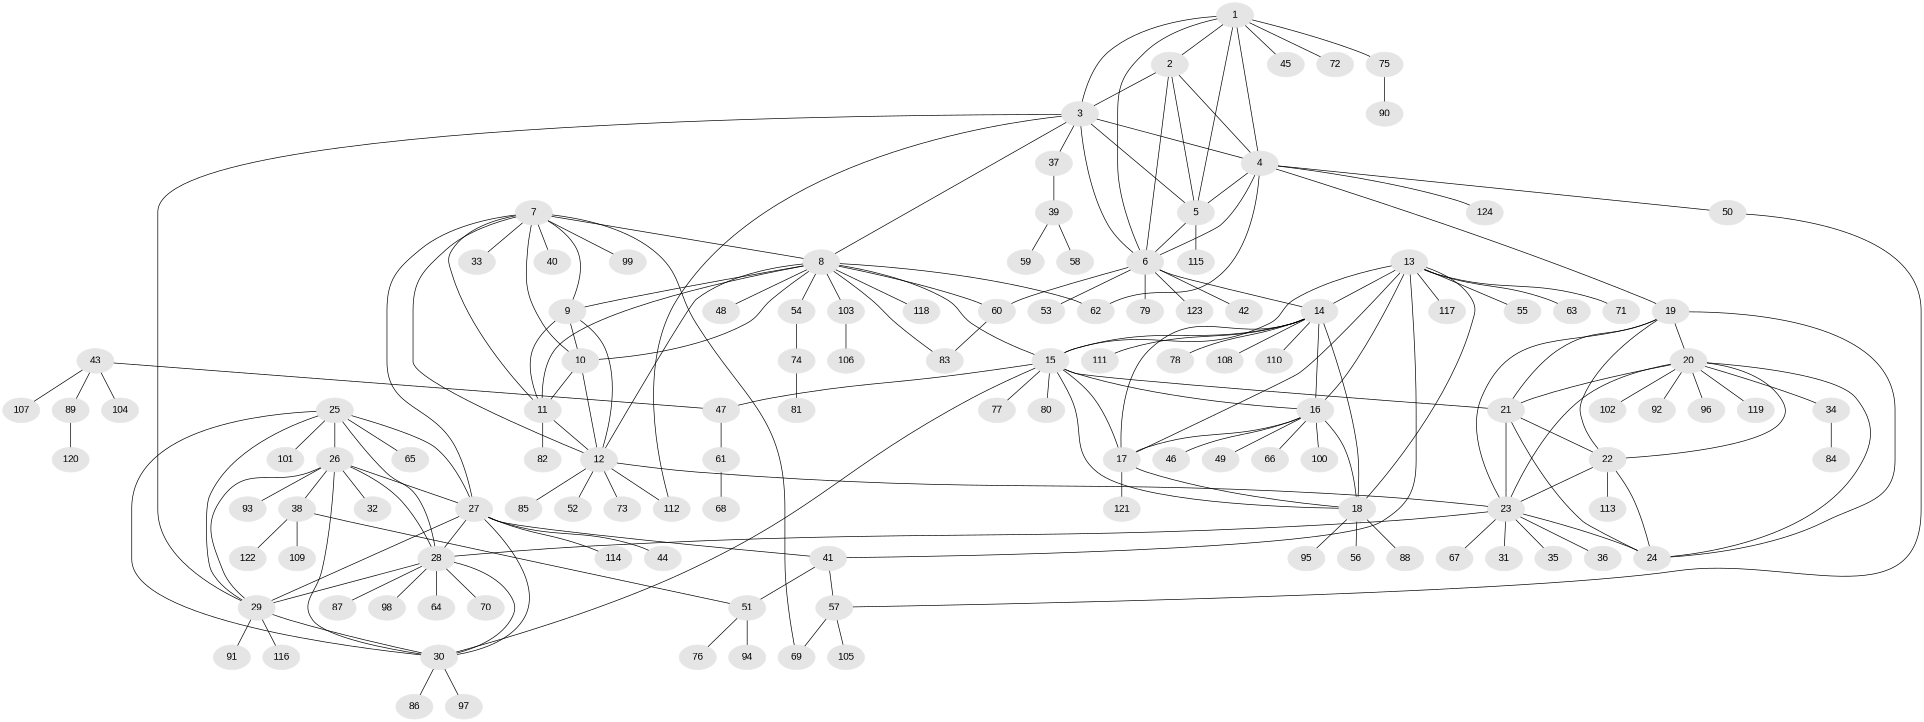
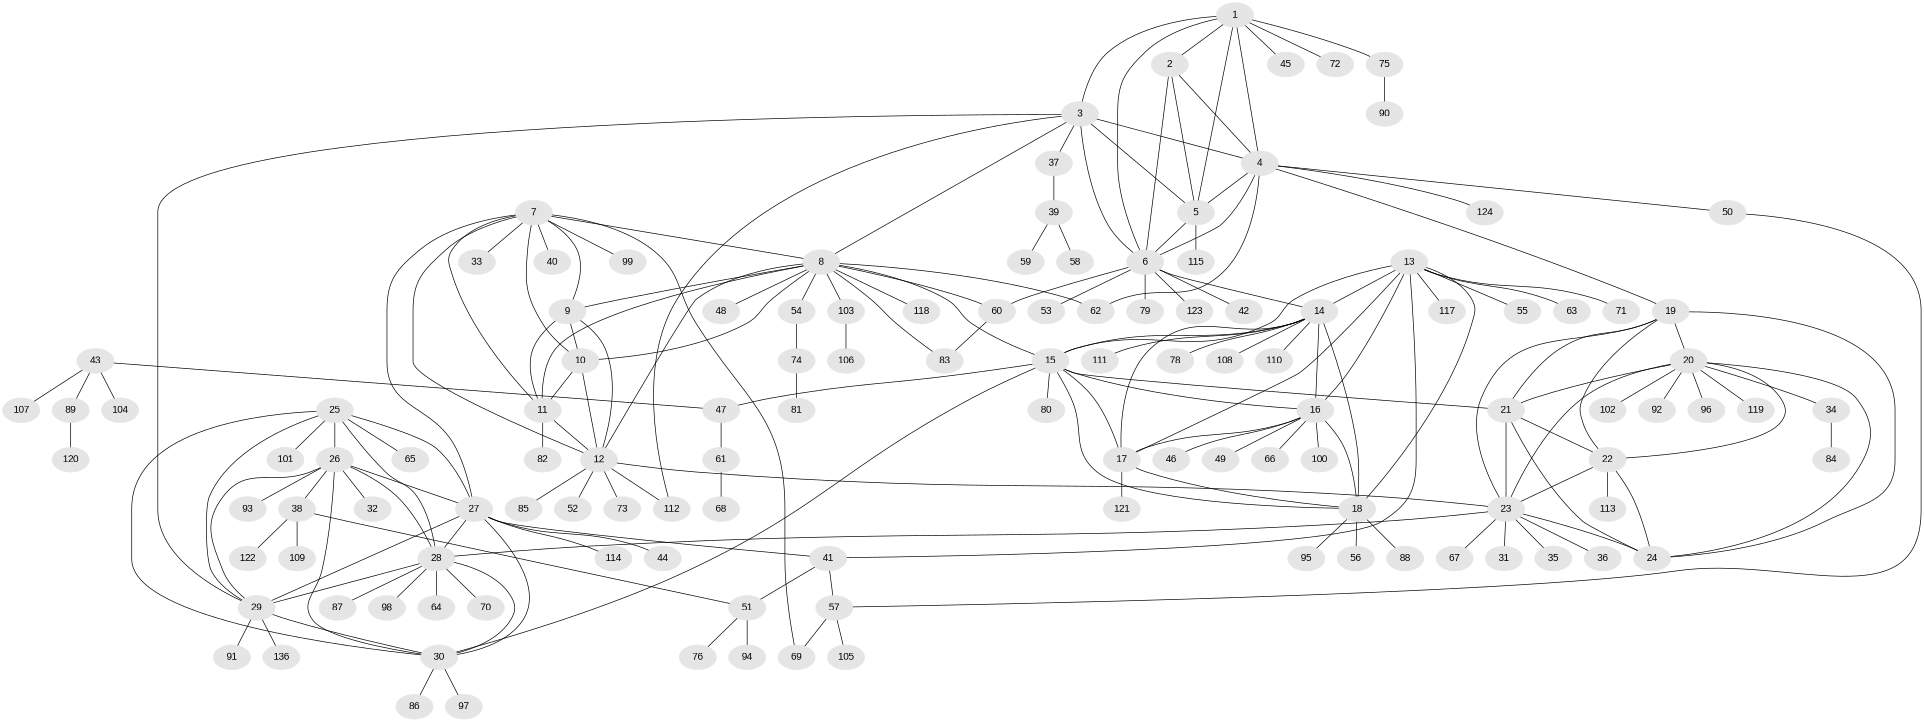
  graph {
    fontname="Liberation Sans"
    node [color=gray90 fontname="Liberation Sans" style=filled]
    edge [fontname="Liberation Sans"]
    1
    2
    3
    4
    5
    6
    45
    72
    75
    8
    29
    37
    112
    19
    50
    62
    124
    115
    14
    42
    53
    60
    79
    123
    90
    43
    47
    89
    104
    107
    9
    10
    11
    12
    15
    48
    54
    83
    103
    118
    30
    91
-   116
+   116 [label=136]
    39
    23
    21
    20
    22
    24
    57
    16
    17
    18
    78
    108
    110
    111
    7
    27
    33
    40
    69
    99
    82
    52
    73
    85
    41
    28
    44
    114
-   77
    80
    74
    106
    31
    35
    36
    67
    13
    55
    63
    71
    117
    46
    49
    66
    100
    121
    56
    88
    95
    51
    86
    97
    61
    34
    92
    96
    102
    119
    113
    84
    64
    70
    87
    98
    25
    26
    65
    101
    32
    38
    93
    109
    122
    58
    59
    76
    94
    105
    120
    68
    81
    1 -- 2
    1 -- 3
    1 -- 4
    1 -- 5
    1 -- 6
    1 -- 45
    1 -- 72
    1 -- 75
-   2 -- 3
    2 -- 4
    2 -- 5
    2 -- 6
    3 -- 4
    3 -- 5
    3 -- 6
    3 -- 8
    3 -- 29
    3 -- 37
    3 -- 112
    4 -- 5
    4 -- 6
    4 -- 19
    4 -- 50
    4 -- 62
    4 -- 124
    5 -- 6
    5 -- 115
    6 -- 14
    6 -- 42
    6 -- 53
    6 -- 60
    6 -- 79
    6 -- 123
    75 -- 90
    8 -- 62
    8 -- 60
    8 -- 9
    8 -- 10
    8 -- 11
    8 -- 12
    8 -- 15
    8 -- 48
    8 -- 54
    8 -- 83
    8 -- 103
    8 -- 118
    29 -- 30
    29 -- 91
    29 -- 116
    37 -- 39
    19 -- 23
    19 -- 21
    19 -- 20
    19 -- 22
    19 -- 24
    50 -- 57
    14 -- 15
    14 -- 16
    14 -- 17
    14 -- 18
    14 -- 78
    14 -- 108
    14 -- 110
    14 -- 111
    60 -- 83
    43 -- 47
    43 -- 89
    43 -- 104
    43 -- 107
    47 -- 61
    89 -- 120
    9 -- 10
    9 -- 11
    9 -- 12
    10 -- 11
    10 -- 12
    11 -- 12
    11 -- 82
    12 -- 112
    12 -- 23
    12 -- 52
    12 -- 73
    12 -- 85
    15 -- 47
    15 -- 30
    15 -- 21
    15 -- 16
    15 -- 17
    15 -- 18
-   15 -- 77
    15 -- 80
    54 -- 74
    103 -- 106
    30 -- 86
    30 -- 97
    39 -- 58
    39 -- 59
    23 -- 24
    23 -- 28
    23 -- 31
    23 -- 35
    23 -- 36
    23 -- 67
    21 -- 23
    21 -- 22
    21 -- 24
    20 -- 23
    20 -- 21
    20 -- 22
    20 -- 24
    20 -- 34
    20 -- 92
    20 -- 96
    20 -- 102
    20 -- 119
    22 -- 23
    22 -- 24
    22 -- 113
    57 -- 69
    57 -- 105
    16 -- 17
    16 -- 18
    16 -- 46
    16 -- 49
    16 -- 66
    16 -- 100
    17 -- 18
    17 -- 121
    18 -- 56
    18 -- 88
    18 -- 95
    7 -- 8
    7 -- 9
    7 -- 10
    7 -- 11
    7 -- 12
    7 -- 27
    7 -- 33
    7 -- 40
    7 -- 69
    7 -- 99
    27 -- 29
    27 -- 30
    27 -- 41
    27 -- 28
    27 -- 44
    27 -- 114
    41 -- 57
    41 -- 51
    28 -- 29
    28 -- 30
    28 -- 64
    28 -- 70
    28 -- 87
    28 -- 98
    74 -- 81
    13 -- 14
    13 -- 15
    13 -- 16
    13 -- 17
    13 -- 18
    13 -- 41
    13 -- 55
    13 -- 63
    13 -- 71
    13 -- 117
    51 -- 76
    51 -- 94
    61 -- 68
    34 -- 84
    25 -- 29
    25 -- 30
    25 -- 27
    25 -- 28
    25 -- 26
    25 -- 65
    25 -- 101
    26 -- 29
    26 -- 30
    26 -- 27
    26 -- 28
    26 -- 32
    26 -- 38
    26 -- 93
    38 -- 51
    38 -- 109
    38 -- 122
  }
